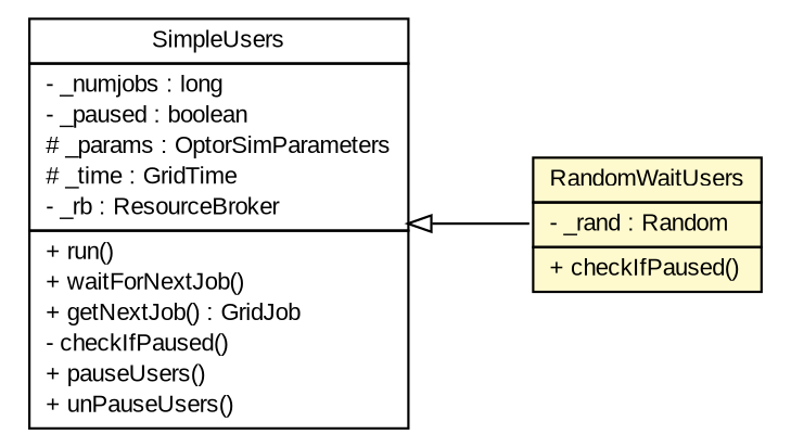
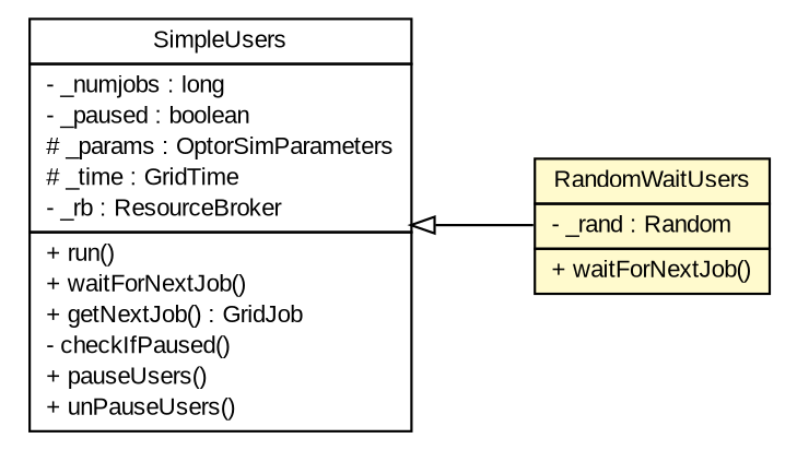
  digraph {
    nodesep=0.25
    ranksep=0.5
    rankdir=LR
    node [fontcolor=black fontname=arial fontsize=10.0 shape=plaintext]
    n1 [label=<<table title="org.edg.data.replication.optorsim.SimpleUsers" border="0" cellborder="1" cellspacing="0" cellpadding="2" port="p" href="./SimpleUsers.html"> 		<tr><td><table border="0" cellspacing="0" cellpadding="1"> <tr><td align="center" balign="center"> SimpleUsers </td></tr> 		</table></td></tr> 		<tr><td><table border="0" cellspacing="0" cellpadding="1"> <tr><td align="left" balign="left"> - _numjobs : long </td></tr> <tr><td align="left" balign="left"> - _paused : boolean </td></tr> <tr><td align="left" balign="left"> # _params : OptorSimParameters </td></tr> <tr><td align="left" balign="left"> # _time : GridTime </td></tr> <tr><td align="left" balign="left"> - _rb : ResourceBroker </td></tr> 		</table></td></tr> 		<tr><td><table border="0" cellspacing="0" cellpadding="1"> <tr><td align="left" balign="left"> + run() </td></tr> <tr><td align="left" balign="left"> + waitForNextJob() </td></tr> <tr><td align="left" balign="left"> + getNextJob() : GridJob </td></tr> <tr><td align="left" balign="left"> - checkIfPaused() </td></tr> <tr><td align="left" balign="left"> + pauseUsers() </td></tr> <tr><td align="left" balign="left"> + unPauseUsers() </td></tr> 		</table></td></tr> 		</table>>]
-   n2 [label=<<table title="org.edg.data.replication.optorsim.RandomWaitUsers" border="0" cellborder="1" cellspacing="0" cellpadding="2" port="p" bgcolor="lemonChiffon" href="./RandomWaitUsers.html"> 		<tr><td><table border="0" cellspacing="0" cellpadding="1"> <tr><td align="center" balign="center"> RandomWaitUsers </td></tr> 		</table></td></tr> 		<tr><td><table border="0" cellspacing="0" cellpadding="1"> <tr><td align="left" balign="left"> - _rand : Random </td></tr> 		</table></td></tr> 		<tr><td><table border="0" cellspacing="0" cellpadding="1"> <tr><td align="left" balign="left"> + checkIfPaused() </td></tr> 		</table></td></tr> 		</table>>]
+   n2 [label=<<table title="org.edg.data.replication.optorsim.RandomWaitUsers" border="0" cellborder="1" cellspacing="0" cellpadding="2" port="p" bgcolor="lemonChiffon" href="./RandomWaitUsers.html"> 		<tr><td><table border="0" cellspacing="0" cellpadding="1"> <tr><td align="center" balign="center"> RandomWaitUsers </td></tr> 		</table></td></tr> 		<tr><td><table border="0" cellspacing="0" cellpadding="1"> <tr><td align="left" balign="left"> - _rand : Random </td></tr> 		</table></td></tr> 		<tr><td><table border="0" cellspacing="0" cellpadding="1"> <tr><td align="left" balign="left"> + waitForNextJob() </td></tr> 		</table></td></tr> 		</table>>]
    n1 -> n2 [arrowtail=empty dir=back fontname=arial fontsize=10 headport=p labelfontname=arial labelfontsize=10 tailport=p]
  }
